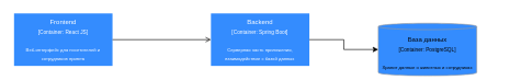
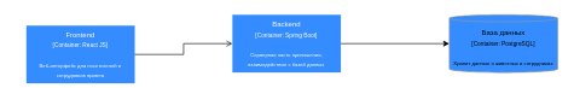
  <mxCell id="0" />
  <mxCell id="1" parent="0" />
- <mxCell id="2" value="&lt;font style=&quot;font-size: 10px;&quot;&gt;Frontend&lt;/font&gt;&lt;div&gt;&lt;font style=&quot;font-size: 8px;&quot;&gt;[Container: React JS]&lt;/font&gt;&lt;br&gt;&lt;div style=&quot;font-size: 10px;&quot;&gt;&lt;br&gt;&lt;/div&gt;&lt;div&gt;&lt;span style=&quot;font-size: 7px;&quot;&gt;Веб-интерфейс для посетителей и сотрудников приюта&lt;/span&gt;&lt;/div&gt;&lt;/div&gt;" style="rounded=0;whiteSpace=wrap;html=1;strokeColor=none;fillColor=#348cfe;fontColor=#FFFFFF;" parent="1" vertex="1"><mxGeometry x="20" y="20" width="150" height="80" as="geometry" /></mxCell>
+ <mxCell id="2" value="&lt;font style=&quot;font-size: 10px;&quot;&gt;Frontend&lt;/font&gt;&lt;div&gt;&lt;font style=&quot;font-size: 8px;&quot;&gt;[Container: React JS]&lt;/font&gt;&lt;br&gt;&lt;div style=&quot;font-size: 10px;&quot;&gt;&lt;br&gt;&lt;/div&gt;&lt;div&gt;&lt;span style=&quot;font-size: 7px;&quot;&gt;Веб-интерфейс для посетителей и сотрудников приюта&lt;/span&gt;&lt;/div&gt;&lt;/div&gt;" style="rounded=0;whiteSpace=wrap;html=1;strokeColor=none;fillColor=#348cfe;fontColor=#FFFFFF;" parent="1" vertex="1"><mxGeometry x="35" y="35" width="150" height="80" as="geometry" /></mxCell>
  <mxCell id="3" value="&lt;font style=&quot;font-size: 10px;&quot;&gt;Backend&lt;/font&gt;&lt;div&gt;&lt;font style=&quot;font-size: 8px;&quot;&gt;[Container: Spring Boot]&lt;/font&gt;&lt;br&gt;&lt;div style=&quot;font-size: 10px;&quot;&gt;&lt;br&gt;&lt;/div&gt;&lt;div&gt;&lt;span style=&quot;font-size: 7px;&quot;&gt;Серверная часть приложения, взаимодействие с базой данных&lt;/span&gt;&lt;/div&gt;&lt;/div&gt;" style="rounded=0;whiteSpace=wrap;html=1;strokeColor=none;fillColor=#348cfe;fontColor=#FFFFFF;" parent="1" vertex="1"><mxGeometry x="320" y="20" width="150" height="80" as="geometry" /></mxCell>
- <mxCell id="4" value="&lt;font style=&quot;font-size: 10px;&quot;&gt;База данных&lt;/font&gt;&lt;div&gt;&lt;font style=&quot;font-size: 8px;&quot;&gt;[Container: PostgreSQL]&lt;/font&gt;&lt;br&gt;&lt;div style=&quot;font-size: 10px;&quot;&gt;&lt;br&gt;&lt;/div&gt;&lt;div&gt;&lt;span style=&quot;font-size: 7px;&quot;&gt;Хранит данные о животных и сотрудниках&lt;/span&gt;&lt;/div&gt;&lt;/div&gt;" style="shape=cylinder3;whiteSpace=wrap;html=1;boundedLbl=1;backgroundOutline=1;size=4.886;fillColor=#348CFE;strokeColor=#999999;" parent="1" vertex="1"><mxGeometry x="575" y="35" width="150" height="80" as="geometry" /></mxCell>
+ <mxCell id="4" value="&lt;font style=&quot;font-size: 10px;&quot;&gt;База данных&lt;/font&gt;&lt;div&gt;&lt;font style=&quot;font-size: 8px;&quot;&gt;[Container: PostgreSQL]&lt;/font&gt;&lt;br&gt;&lt;div style=&quot;font-size: 10px;&quot;&gt;&lt;br&gt;&lt;/div&gt;&lt;div&gt;&lt;span style=&quot;font-size: 7px;&quot;&gt;Хранит данные о животных и сотрудниках&lt;/span&gt;&lt;/div&gt;&lt;/div&gt;" style="shape=cylinder3;whiteSpace=wrap;html=1;boundedLbl=1;backgroundOutline=1;size=4.886;fillColor=#348CFE;strokeColor=#999999;" parent="1" vertex="1"><mxGeometry x="620" y="20" width="150" height="80" as="geometry" /></mxCell>
  <mxCell id="5" style="edgeStyle=orthogonalEdgeStyle;rounded=0;orthogonalLoop=1;jettySize=auto;html=1;endArrow=open;" parent="1" source="2" target="3" edge="1"><mxGeometry relative="1" as="geometry" /></mxCell>
  <mxCell id="6" style="edgeStyle=orthogonalEdgeStyle;rounded=0;orthogonalLoop=1;jettySize=auto;html=1;" parent="1" source="3" target="4" edge="1"><mxGeometry relative="1" as="geometry" /></mxCell>
